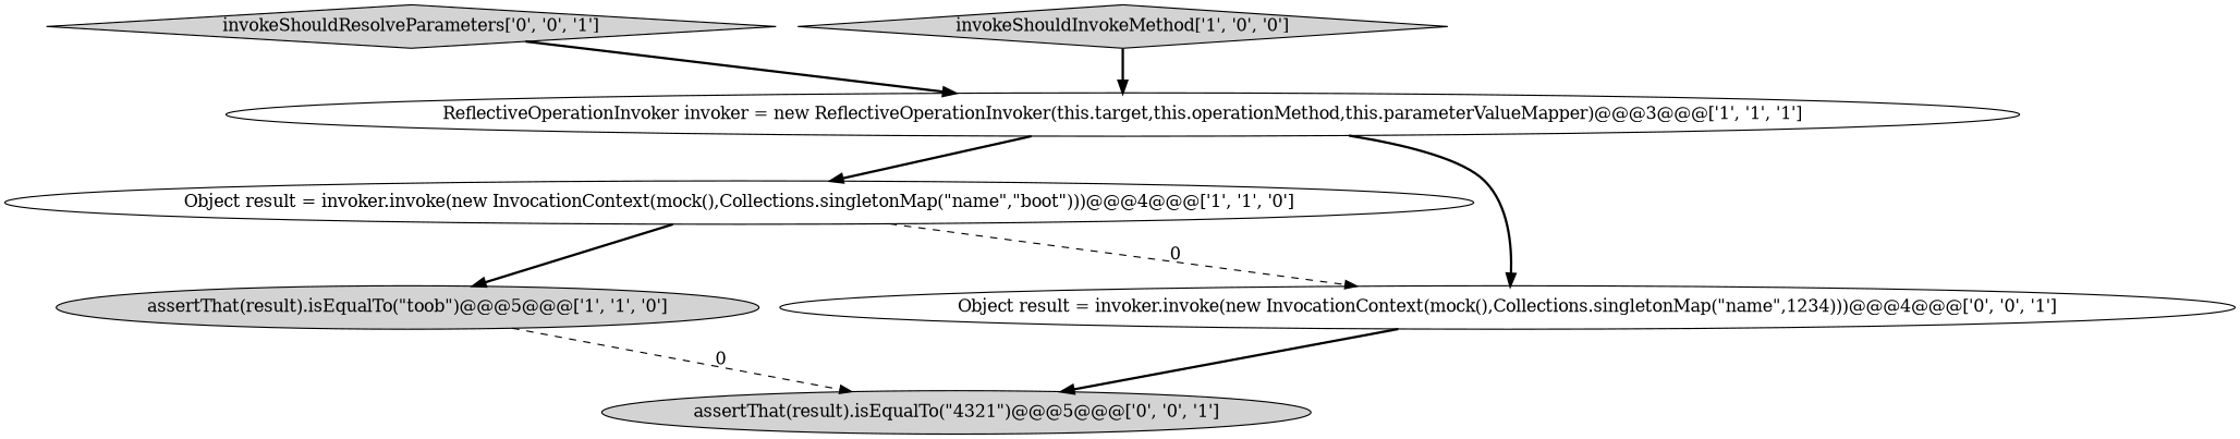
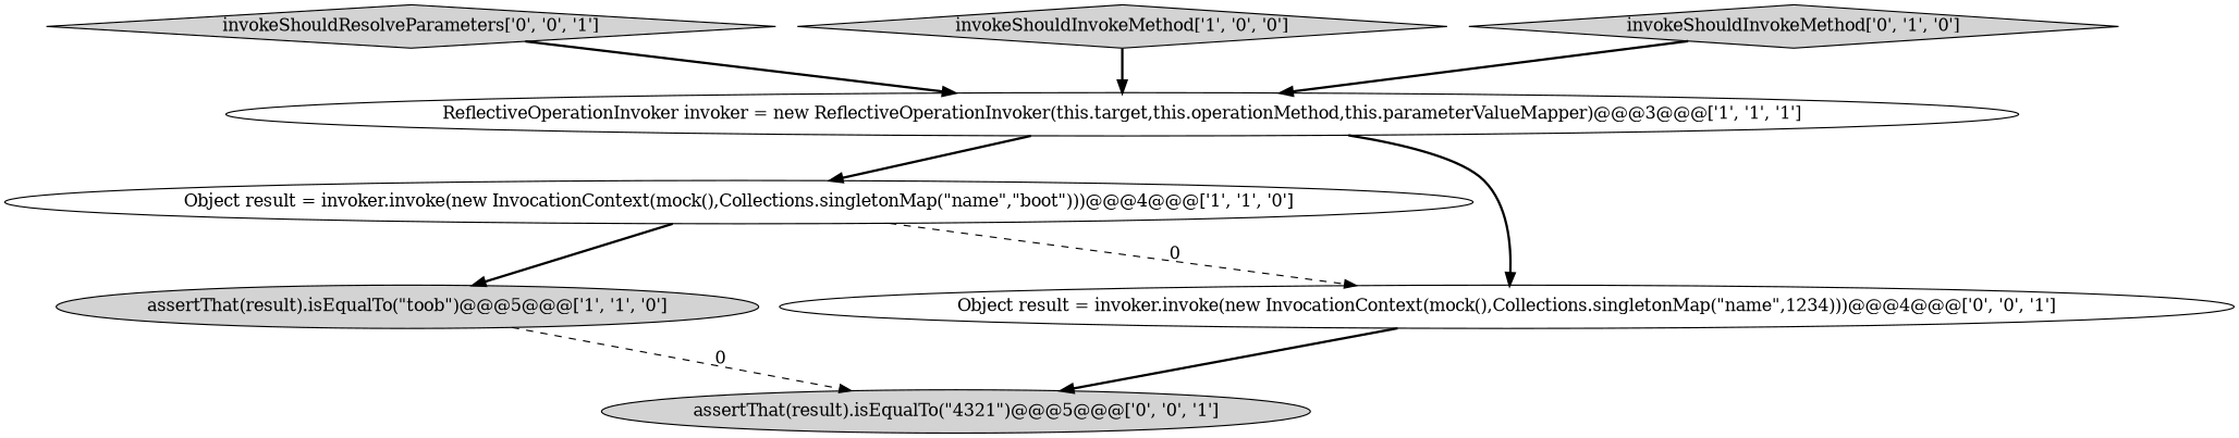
  digraph {
    node [fillcolor=lightgray shape=ellipse style=filled]
    edge [style=bold]
    n1 [label="invokeShouldResolveParameters['0', '0', '1']" shape=diamond]
    n2 [fillcolor=white label="ReflectiveOperationInvoker invoker = new ReflectiveOperationInvoker(this.target,this.operationMethod,this.parameterValueMapper)@@@3@@@['1', '1', '1']"]
    n3 [label="invokeShouldInvokeMethod['1', '0', '0']" shape=diamond]
+   n4 [label="invokeShouldInvokeMethod['0', '1', '0']" shape=diamond]
    n5 [fillcolor=white label="Object result = invoker.invoke(new InvocationContext(mock(),Collections.singletonMap(\"name\",\"boot\")))@@@4@@@['1', '1', '0']"]
    n6 [fillcolor=white label="Object result = invoker.invoke(new InvocationContext(mock(),Collections.singletonMap(\"name\",1234)))@@@4@@@['0', '0', '1']"]
    n7 [label="assertThat(result).isEqualTo(\"toob\")@@@5@@@['1', '1', '0']"]
    n8 [label="assertThat(result).isEqualTo(\"4321\")@@@5@@@['0', '0', '1']"]
    n1 -> n2
    n2 -> n5
    n2 -> n6
    n3 -> n2
+   n4 -> n2
    n5 -> n6 [label=0 style=dashed]
    n5 -> n7
    n6 -> n8
    n7 -> n8 [label=0 style=dashed]
  }
